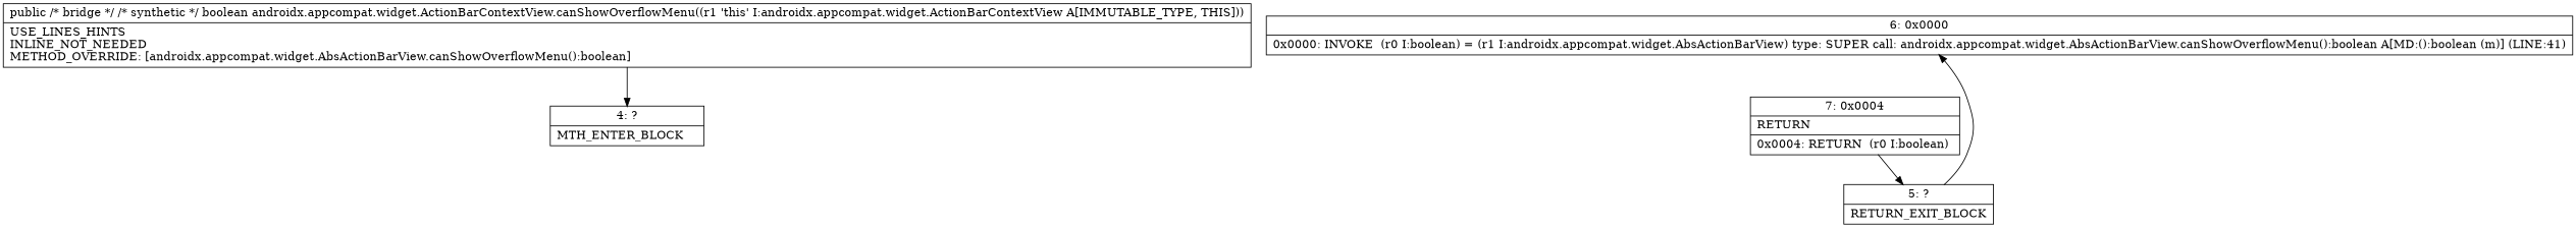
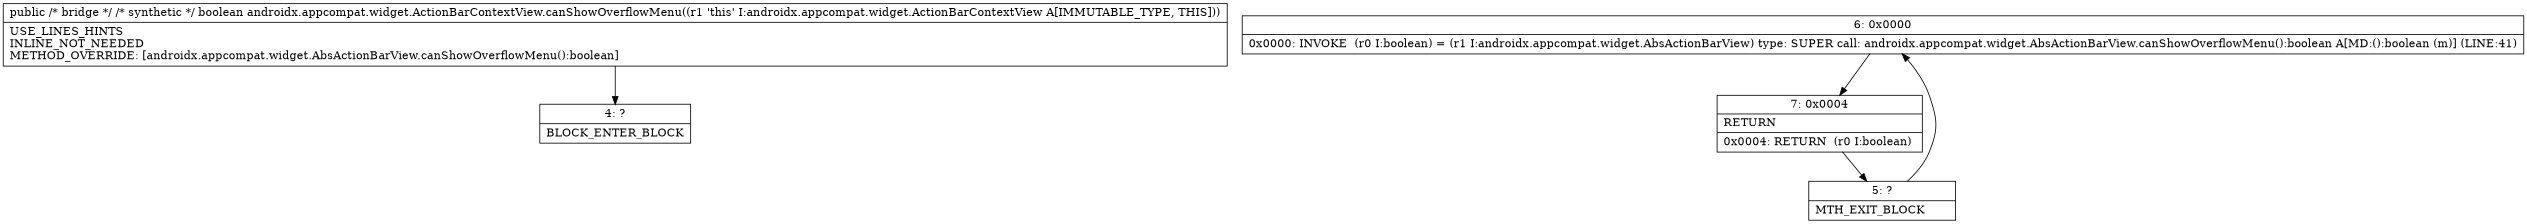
  digraph {
    node [shape=record]
-   n1 [label="{4\:\ ?|MTH_ENTER_BLOCK\l}"]
+   n1 [label="{4\:\ ?|BLOCK_ENTER_BLOCK\l}"]
    n2 [label="{6\:\ 0x0000|0x0000: INVOKE  (r0 I:boolean) = (r1 I:androidx.appcompat.widget.AbsActionBarView) type: SUPER call: androidx.appcompat.widget.AbsActionBarView.canShowOverflowMenu():boolean A[MD:():boolean (m)] (LINE:41)\l}"]
    n3 [label="{7\:\ 0x0004|RETURN\l|0x0004: RETURN  (r0 I:boolean) \l}"]
-   n4 [label="{5\:\ ?|RETURN_EXIT_BLOCK\l}"]
+   n4 [label="{5\:\ ?|MTH_EXIT_BLOCK\l}"]
    n5 [label="{public \/* bridge *\/ \/* synthetic *\/ boolean androidx.appcompat.widget.ActionBarContextView.canShowOverflowMenu((r1 'this' I:androidx.appcompat.widget.ActionBarContextView A[IMMUTABLE_TYPE, THIS]))  | USE_LINES_HINTS\lINLINE_NOT_NEEDED\lMETHOD_OVERRIDE: [androidx.appcompat.widget.AbsActionBarView.canShowOverflowMenu():boolean]\l}"]
+   n2 -> n3
    n3 -> n4
    n4 -> n2
    n5 -> n1
  }
